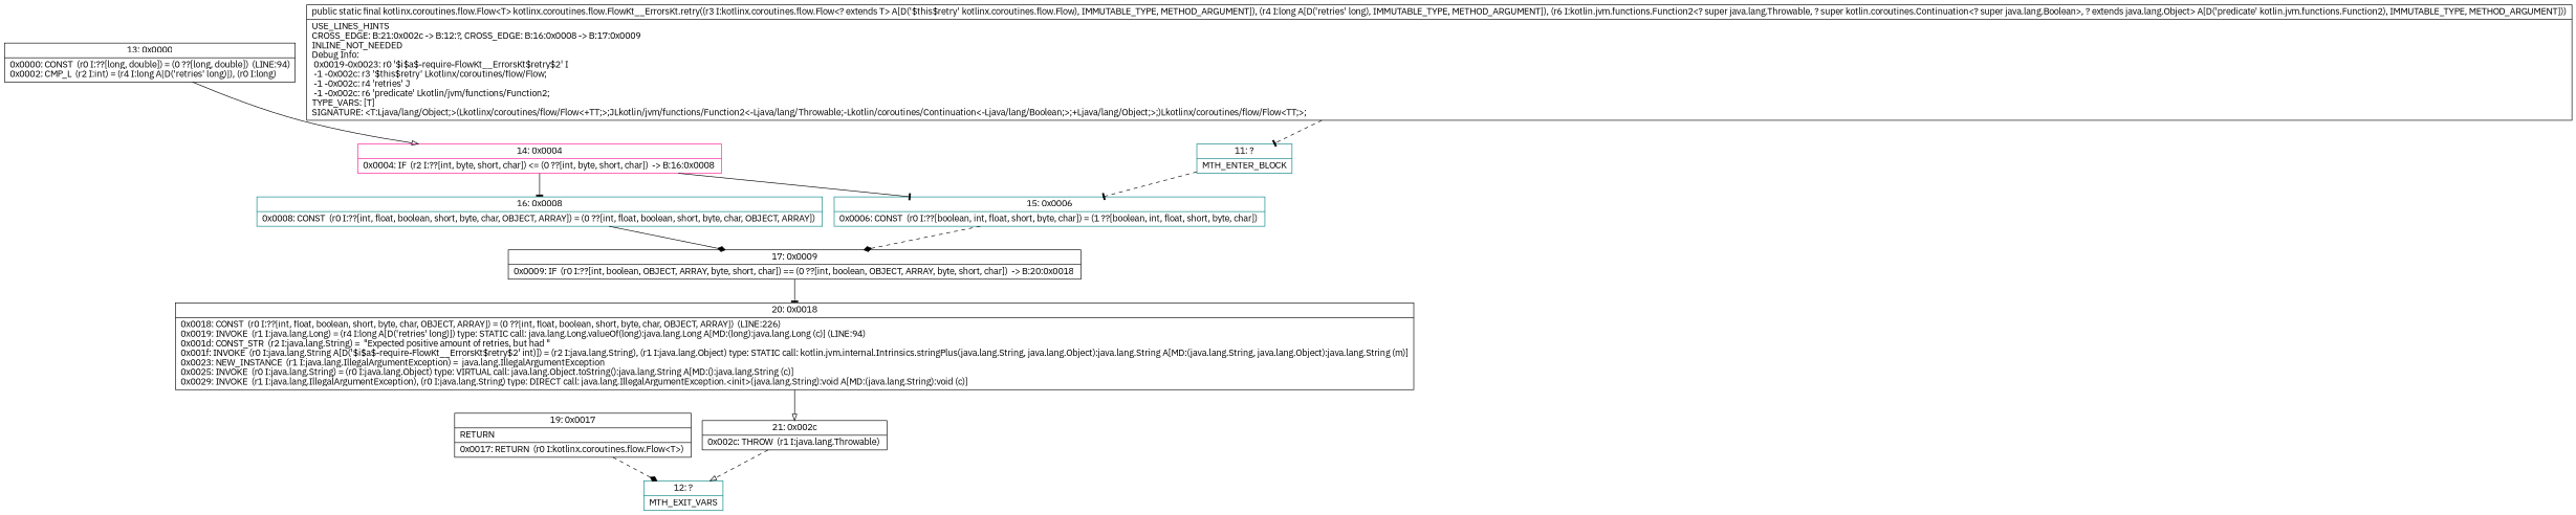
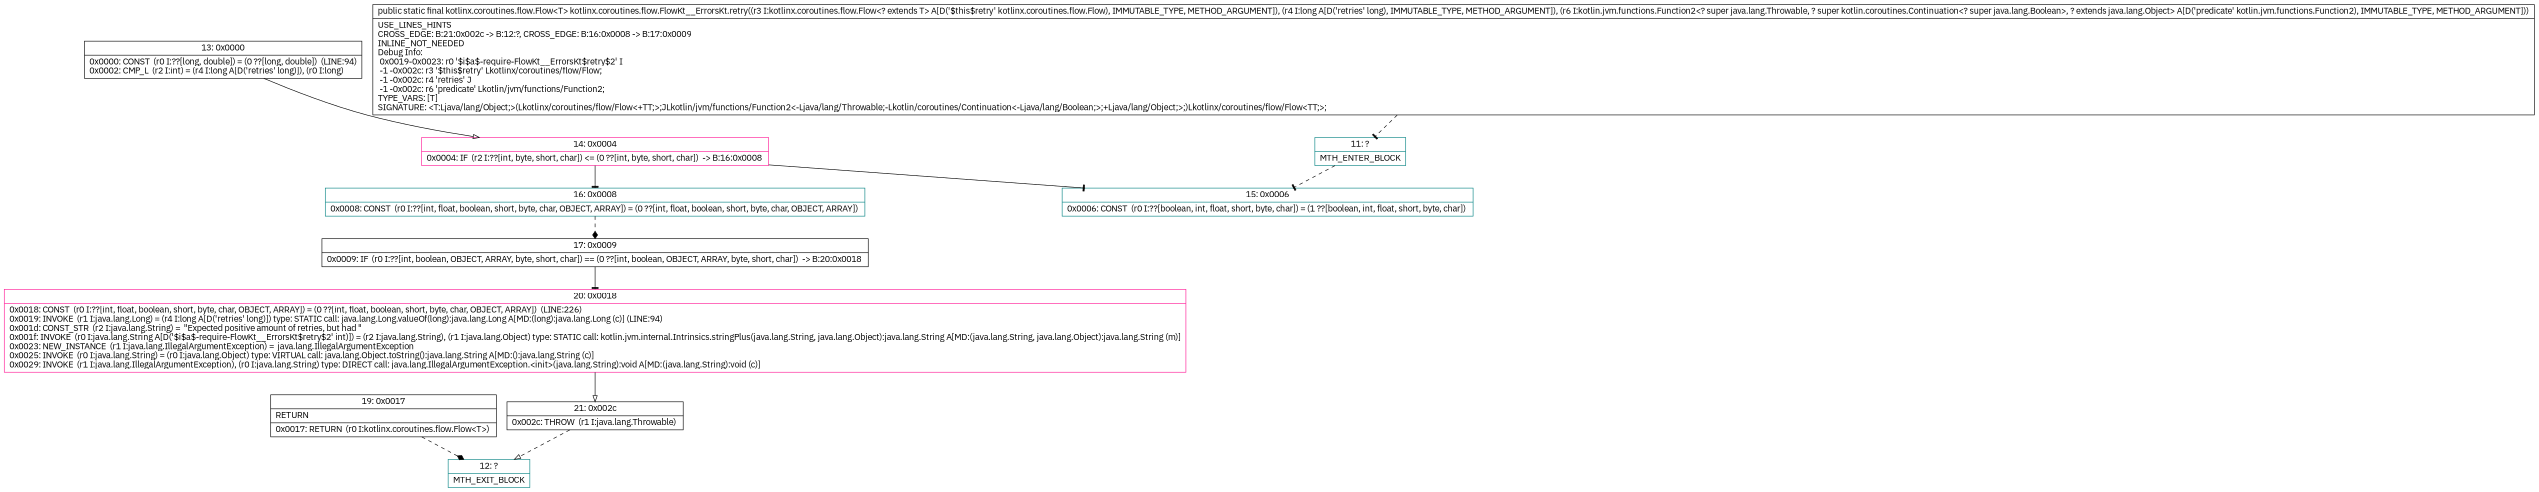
  digraph {
    fontname="IBM Plex Sans"
    node [color=black fontname="IBM Plex Sans" shape=record]
    edge [arrowhead=tee fontname="IBM Plex Sans" style=solid]
    n1 [color=teal label="{11\:\ ?|MTH_ENTER_BLOCK\l}"]
    n2 [color=teal label="{15\:\ 0x0006|0x0006: CONST  (r0 I:??[boolean, int, float, short, byte, char]) = (1 ??[boolean, int, float, short, byte, char]) \l}"]
    n3 [label="{13\:\ 0x0000|0x0000: CONST  (r0 I:??[long, double]) = (0 ??[long, double])  (LINE:94)\l0x0002: CMP_L  (r2 I:int) = (r4 I:long A[D('retries' long)]), (r0 I:long) \l}"]
    n4 [color=deeppink label="{14\:\ 0x0004|0x0004: IF  (r2 I:??[int, byte, short, char]) \<= (0 ??[int, byte, short, char])  \-\> B:16:0x0008 \l}"]
    n5 [color=teal label="{16\:\ 0x0008|0x0008: CONST  (r0 I:??[int, float, boolean, short, byte, char, OBJECT, ARRAY]) = (0 ??[int, float, boolean, short, byte, char, OBJECT, ARRAY]) \l}"]
    n6 [label="{17\:\ 0x0009|0x0009: IF  (r0 I:??[int, boolean, OBJECT, ARRAY, byte, short, char]) == (0 ??[int, boolean, OBJECT, ARRAY, byte, short, char])  \-\> B:20:0x0018 \l}"]
-   n7 [label="{20\:\ 0x0018|0x0018: CONST  (r0 I:??[int, float, boolean, short, byte, char, OBJECT, ARRAY]) = (0 ??[int, float, boolean, short, byte, char, OBJECT, ARRAY])  (LINE:226)\l0x0019: INVOKE  (r1 I:java.lang.Long) = (r4 I:long A[D('retries' long)]) type: STATIC call: java.lang.Long.valueOf(long):java.lang.Long A[MD:(long):java.lang.Long (c)] (LINE:94)\l0x001d: CONST_STR  (r2 I:java.lang.String) =  \"Expected positive amount of retries, but had \" \l0x001f: INVOKE  (r0 I:java.lang.String A[D('$i$a$\-require\-FlowKt__ErrorsKt$retry$2' int)]) = (r2 I:java.lang.String), (r1 I:java.lang.Object) type: STATIC call: kotlin.jvm.internal.Intrinsics.stringPlus(java.lang.String, java.lang.Object):java.lang.String A[MD:(java.lang.String, java.lang.Object):java.lang.String (m)]\l0x0023: NEW_INSTANCE  (r1 I:java.lang.IllegalArgumentException) =  java.lang.IllegalArgumentException \l0x0025: INVOKE  (r0 I:java.lang.String) = (r0 I:java.lang.Object) type: VIRTUAL call: java.lang.Object.toString():java.lang.String A[MD:():java.lang.String (c)]\l0x0029: INVOKE  (r1 I:java.lang.IllegalArgumentException), (r0 I:java.lang.String) type: DIRECT call: java.lang.IllegalArgumentException.\<init\>(java.lang.String):void A[MD:(java.lang.String):void (c)]\l}"]
+   n7 [color=deeppink label="{20\:\ 0x0018|0x0018: CONST  (r0 I:??[int, float, boolean, short, byte, char, OBJECT, ARRAY]) = (0 ??[int, float, boolean, short, byte, char, OBJECT, ARRAY])  (LINE:226)\l0x0019: INVOKE  (r1 I:java.lang.Long) = (r4 I:long A[D('retries' long)]) type: STATIC call: java.lang.Long.valueOf(long):java.lang.Long A[MD:(long):java.lang.Long (c)] (LINE:94)\l0x001d: CONST_STR  (r2 I:java.lang.String) =  \"Expected positive amount of retries, but had \" \l0x001f: INVOKE  (r0 I:java.lang.String A[D('$i$a$\-require\-FlowKt__ErrorsKt$retry$2' int)]) = (r2 I:java.lang.String), (r1 I:java.lang.Object) type: STATIC call: kotlin.jvm.internal.Intrinsics.stringPlus(java.lang.String, java.lang.Object):java.lang.String A[MD:(java.lang.String, java.lang.Object):java.lang.String (m)]\l0x0023: NEW_INSTANCE  (r1 I:java.lang.IllegalArgumentException) =  java.lang.IllegalArgumentException \l0x0025: INVOKE  (r0 I:java.lang.String) = (r0 I:java.lang.Object) type: VIRTUAL call: java.lang.Object.toString():java.lang.String A[MD:():java.lang.String (c)]\l0x0029: INVOKE  (r1 I:java.lang.IllegalArgumentException), (r0 I:java.lang.String) type: DIRECT call: java.lang.IllegalArgumentException.\<init\>(java.lang.String):void A[MD:(java.lang.String):void (c)]\l}"]
    n8 [label="{21\:\ 0x002c|0x002c: THROW  (r1 I:java.lang.Throwable) \l}"]
    n9 [label="{19\:\ 0x0017|RETURN\l|0x0017: RETURN  (r0 I:kotlinx.coroutines.flow.Flow\<T\>) \l}"]
-   n10 [color=teal label="{12\:\ ?|MTH_EXIT_VARS\l}"]
+   n10 [color=teal label="{12\:\ ?|MTH_EXIT_BLOCK\l}"]
    n11 [label="{public static final kotlinx.coroutines.flow.Flow\<T\> kotlinx.coroutines.flow.FlowKt__ErrorsKt.retry((r3 I:kotlinx.coroutines.flow.Flow\<? extends T\> A[D('$this$retry' kotlinx.coroutines.flow.Flow), IMMUTABLE_TYPE, METHOD_ARGUMENT]), (r4 I:long A[D('retries' long), IMMUTABLE_TYPE, METHOD_ARGUMENT]), (r6 I:kotlin.jvm.functions.Function2\<? super java.lang.Throwable, ? super kotlin.coroutines.Continuation\<? super java.lang.Boolean\>, ? extends java.lang.Object\> A[D('predicate' kotlin.jvm.functions.Function2), IMMUTABLE_TYPE, METHOD_ARGUMENT]))  | USE_LINES_HINTS\lCROSS_EDGE: B:21:0x002c \-\> B:12:?, CROSS_EDGE: B:16:0x0008 \-\> B:17:0x0009\lINLINE_NOT_NEEDED\lDebug Info:\l  0x0019\-0x0023: r0 '$i$a$\-require\-FlowKt__ErrorsKt$retry$2' I\l  \-1 \-0x002c: r3 '$this$retry' Lkotlinx\/coroutines\/flow\/Flow;\l  \-1 \-0x002c: r4 'retries' J\l  \-1 \-0x002c: r6 'predicate' Lkotlin\/jvm\/functions\/Function2;\lTYPE_VARS: [T]\lSIGNATURE: \<T:Ljava\/lang\/Object;\>(Lkotlinx\/coroutines\/flow\/Flow\<+TT;\>;JLkotlin\/jvm\/functions\/Function2\<\-Ljava\/lang\/Throwable;\-Lkotlin\/coroutines\/Continuation\<\-Ljava\/lang\/Boolean;\>;+Ljava\/lang\/Object;\>;)Lkotlinx\/coroutines\/flow\/Flow\<TT;\>;\l}"]
    n1 -> n2 [style=dashed]
-   n2 -> n6 [arrowhead=diamond style=dashed]
    n3 -> n4 [arrowhead=onormal]
    n4 -> n2
    n4 -> n5
-   n5 -> n6 [arrowhead=diamond]
+   n5 -> n6 [arrowhead=diamond style=dashed]
    n6 -> n7
    n7 -> n8 [arrowhead=onormal]
    n8 -> n10 [arrowhead=onormal style=dashed]
    n9 -> n10 [arrowhead=diamond style=dashed]
    n11 -> n1 [style=dashed]
  }
